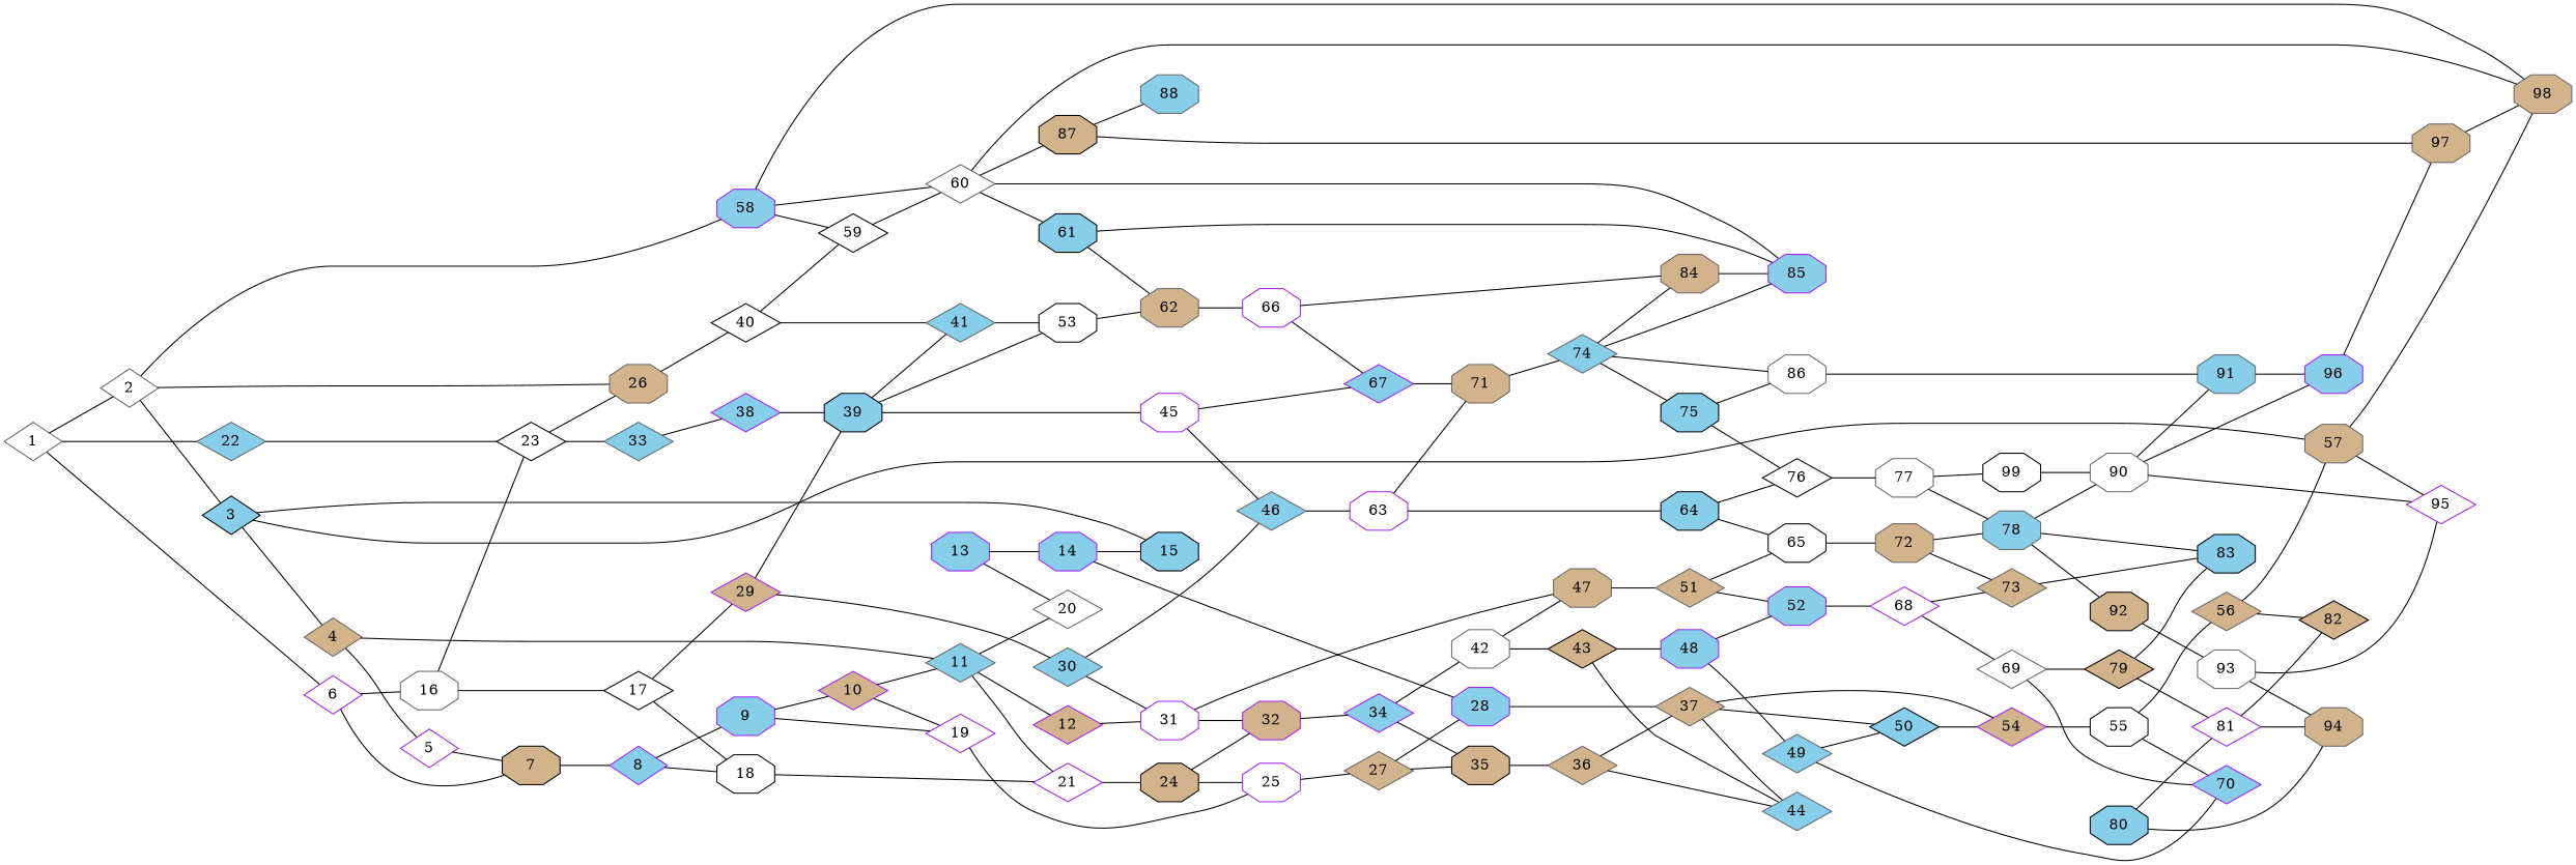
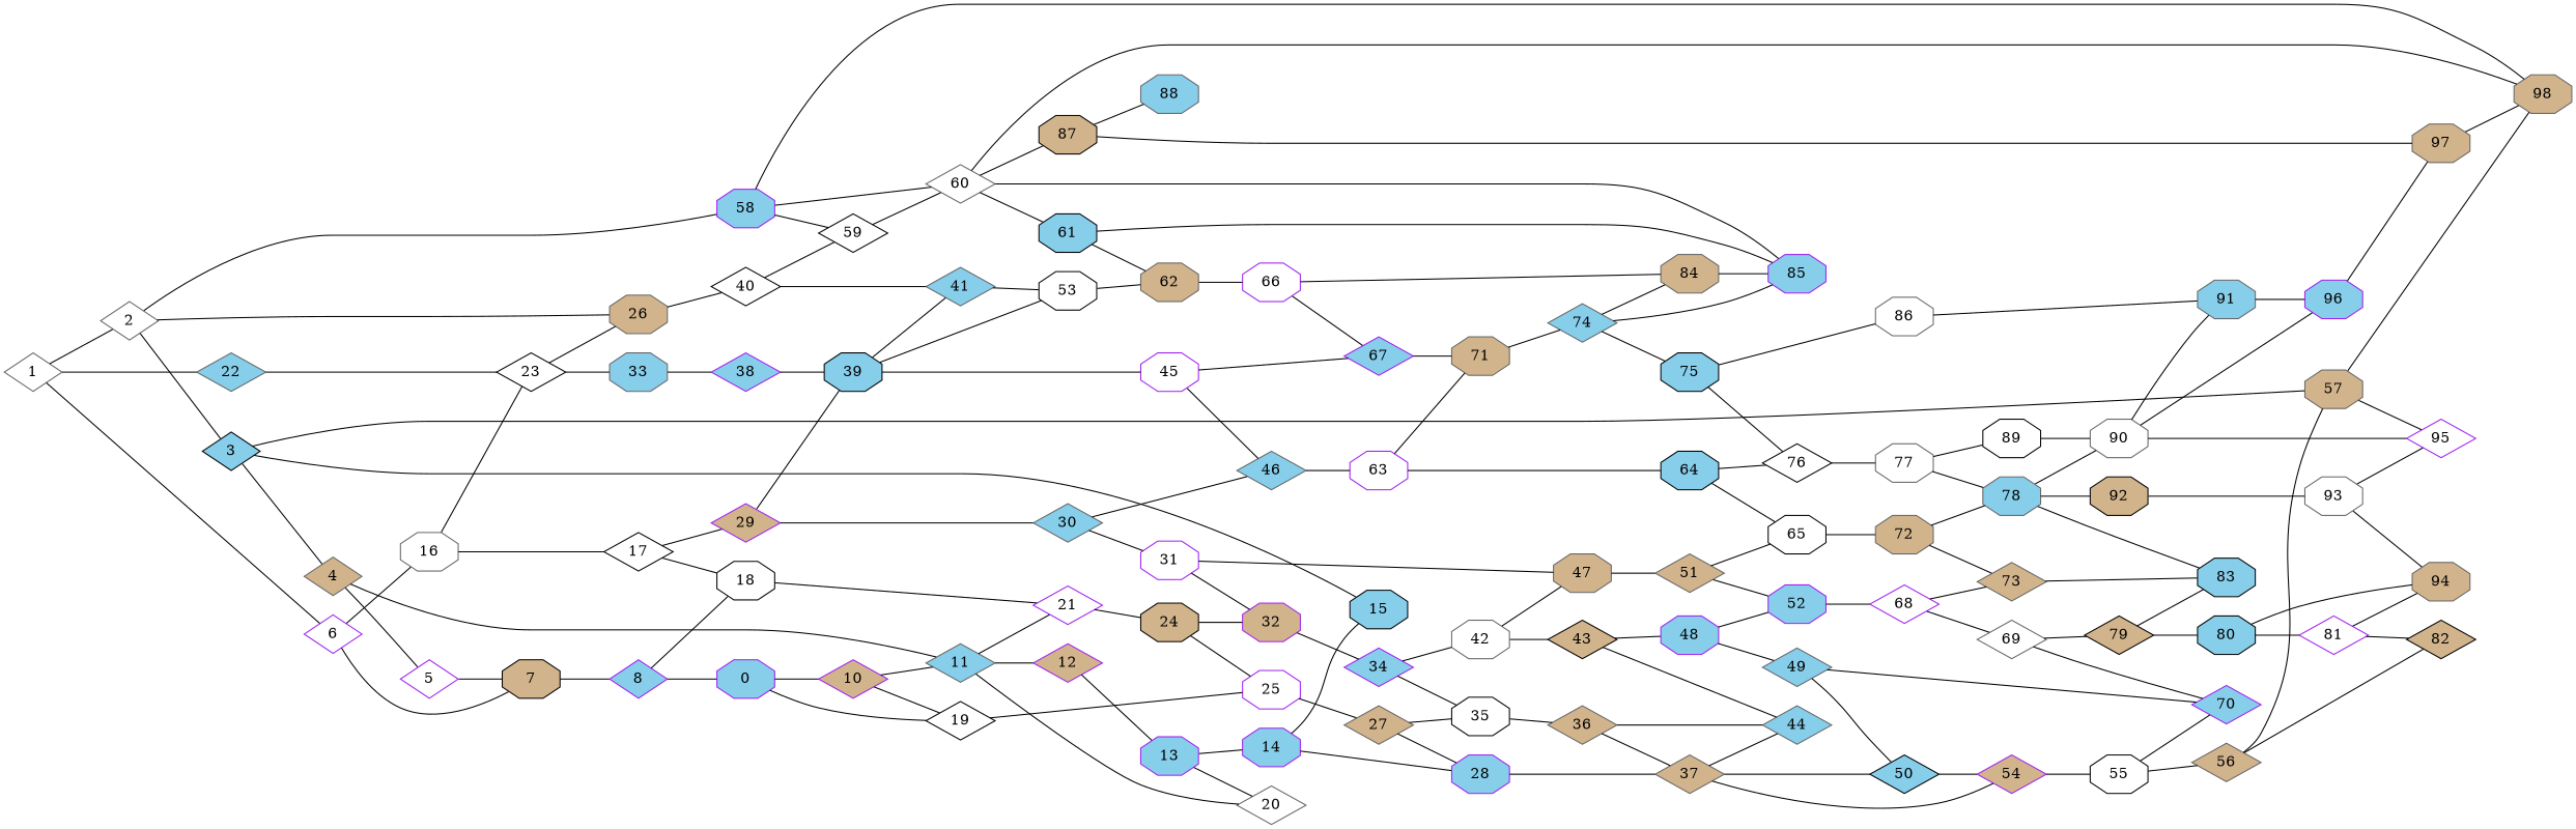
  graph {
    rankdir=LR
    node [color=gray40 fillcolor=skyblue shape=octagon style=filled]
    edge [weight=1.0]
    1 [fillcolor=white shape=diamond]
    2 [fillcolor=white shape=diamond]
    6 [color=purple fillcolor=white shape=diamond]
    22 [shape=diamond]
    3 [color=black shape=diamond]
    26 [fillcolor=tan]
    58 [color=purple]
    7 [color=black fillcolor=tan]
    16 [fillcolor=white]
    23 [color=black fillcolor=white shape=diamond]
    4 [fillcolor=tan shape=diamond]
    15 [color=black]
    57 [fillcolor=tan]
    40 [color=black fillcolor=white shape=diamond]
    59 [color=black fillcolor=white shape=diamond]
    98 [fillcolor=tan]
    60 [fillcolor=white shape=diamond]
    5 [color=purple fillcolor=white shape=diamond]
    11 [shape=diamond]
    95 [color=purple fillcolor=white shape=diamond]
    12 [color=purple fillcolor=tan shape=diamond]
    20 [fillcolor=white shape=diamond]
    21 [color=purple fillcolor=white shape=diamond]
    8 [color=purple shape=diamond]
    17 [color=black fillcolor=white shape=diamond]
-   9 [color=purple]
+   9 [color=purple label=0]
    18 [color=black fillcolor=white]
    10 [color=purple fillcolor=tan shape=diamond]
-   19 [color=purple fillcolor=white shape=diamond]
+   19 [color=black fillcolor=white shape=diamond]
    25 [color=purple fillcolor=white]
    13 [color=purple]
    14 [color=purple]
    28 [color=purple]
    37 [fillcolor=tan shape=diamond]
    29 [color=purple fillcolor=tan shape=diamond]
-   33 [shape=diamond]
+   33
    30 [shape=diamond]
    39 [color=black]
    24 [color=black fillcolor=tan]
    27 [fillcolor=tan shape=diamond]
    32 [color=purple fillcolor=tan]
    38 [color=purple shape=diamond]
    34 [color=purple shape=diamond]
-   35 [color=black fillcolor=tan]
+   35 [color=black fillcolor=white]
    41 [shape=diamond]
    36 [fillcolor=tan shape=diamond]
    44 [shape=diamond]
    50 [color=black shape=diamond]
    54 [color=purple fillcolor=tan shape=diamond]
    31 [color=purple fillcolor=white]
    46 [shape=diamond]
    45 [color=purple fillcolor=white]
    53 [color=black fillcolor=white]
    47 [fillcolor=tan]
    63 [color=purple fillcolor=white]
    51 [fillcolor=tan shape=diamond]
    42 [fillcolor=white]
    43 [color=black fillcolor=tan shape=diamond]
    55 [color=black fillcolor=white]
    67 [color=purple shape=diamond]
    62 [fillcolor=tan]
    48 [color=purple]
    49 [shape=diamond]
    52 [color=purple]
    71 [fillcolor=tan]
    64 [color=black]
    65 [color=black fillcolor=white]
    70 [color=purple shape=diamond]
    68 [color=purple fillcolor=white shape=diamond]
    72 [fillcolor=tan]
    69 [fillcolor=white shape=diamond]
    73 [fillcolor=tan shape=diamond]
    66 [color=purple fillcolor=white]
    56 [fillcolor=tan shape=diamond]
    82 [color=black fillcolor=tan shape=diamond]
    61 [color=black]
    85 [color=purple]
    87 [color=black fillcolor=tan]
    88
    97 [fillcolor=tan]
    84 [fillcolor=tan]
    76 [color=black fillcolor=white shape=diamond]
    74 [shape=diamond]
    77 [fillcolor=white]
    78
    79 [color=black fillcolor=tan shape=diamond]
    83 [color=black]
    80 [color=black]
    75 [color=black]
    86 [fillcolor=white]
    90 [fillcolor=white]
    92 [color=black fillcolor=tan]
    91
-   89 [color=black fillcolor=white label=99]
+   89 [color=black fillcolor=white]
    96 [color=purple]
    93 [fillcolor=white]
    81 [color=purple fillcolor=white shape=diamond]
    94 [fillcolor=tan]
    1 -- 2
    1 -- 6
    1 -- 22 [weight=2.0]
    2 -- 3
    2 -- 26
    2 -- 58
    6 -- 7
    6 -- 16
    22 -- 23 [weight=2.0]
    3 -- 4
    3 -- 15
    3 -- 57
    26 -- 40
    58 -- 59
    58 -- 98
    58 -- 60
    7 -- 8
    16 -- 23
    16 -- 17
    23 -- 26
    23 -- 33 [weight=2.0]
    4 -- 5
    4 -- 11
    57 -- 98
    57 -- 95
    40 -- 59
    40 -- 41
    59 -- 60
    60 -- 98
    60 -- 61
    60 -- 85
    60 -- 87
    5 -- 7
    11 -- 12
    11 -- 20 [weight=2.0]
    11 -- 21
-   12 -- 31 [weight=2.0]
+   12 -- 13 [weight=2.0]
    21 -- 24
    8 -- 9
    8 -- 18
    17 -- 18
    17 -- 29
    9 -- 10
    9 -- 19
    18 -- 21
    10 -- 11
    10 -- 19
    19 -- 25
    25 -- 27
    13 -- 20 [weight=2.0]
    13 -- 14 [weight=2.0]
    14 -- 15 [weight=2.0]
    14 -- 28 [weight=2.0]
    28 -- 37 [weight=2.0]
    37 -- 44
    37 -- 50
    37 -- 54
    29 -- 30
    29 -- 39
    33 -- 38
    30 -- 31
    30 -- 46
    39 -- 41
    39 -- 45
    39 -- 53
    24 -- 25
    24 -- 32
    27 -- 28
    27 -- 35
    32 -- 34
    38 -- 39 [weight=2.0]
    34 -- 35
    34 -- 42
    35 -- 36
    41 -- 53
    36 -- 37
    36 -- 44
    50 -- 54
    54 -- 55
    31 -- 32
    31 -- 47
    46 -- 63
    45 -- 46
    45 -- 67
    53 -- 62
    47 -- 51
    63 -- 71
    63 -- 64
    51 -- 52
    51 -- 65
    42 -- 47
    42 -- 43
    43 -- 44
    43 -- 48
    55 -- 70
    55 -- 56
    67 -- 71
    62 -- 66
    48 -- 49
    48 -- 52
    49 -- 50
    49 -- 70
    52 -- 68
    71 -- 74
    64 -- 65
    64 -- 76
    65 -- 72
    68 -- 69
    68 -- 73
    72 -- 73
    72 -- 78
    69 -- 70
    69 -- 79
    73 -- 83
    66 -- 67
    66 -- 84
    56 -- 57
    56 -- 82
    61 -- 62
    61 -- 85
    87 -- 88
    87 -- 97
    97 -- 98
    84 -- 85
    76 -- 77
    74 -- 85 [weight=2.0]
    74 -- 84
    74 -- 75
-   74 -- 86
    77 -- 78
    77 -- 89
    78 -- 83
    78 -- 90
    78 -- 92 [weight=2.0]
    79 -- 83
-   79 -- 81 [weight=2.0]
+   79 -- 80 [weight=2.0]
    80 -- 81 [weight=3.0]
    80 -- 94
    75 -- 76
    75 -- 86
    86 -- 91
    90 -- 95
    90 -- 91
    90 -- 96
    92 -- 93
    91 -- 96
    89 -- 90 [weight=2.0]
    96 -- 97
    93 -- 95
    93 -- 94
    81 -- 82 [weight=2.0]
    81 -- 94
  }
